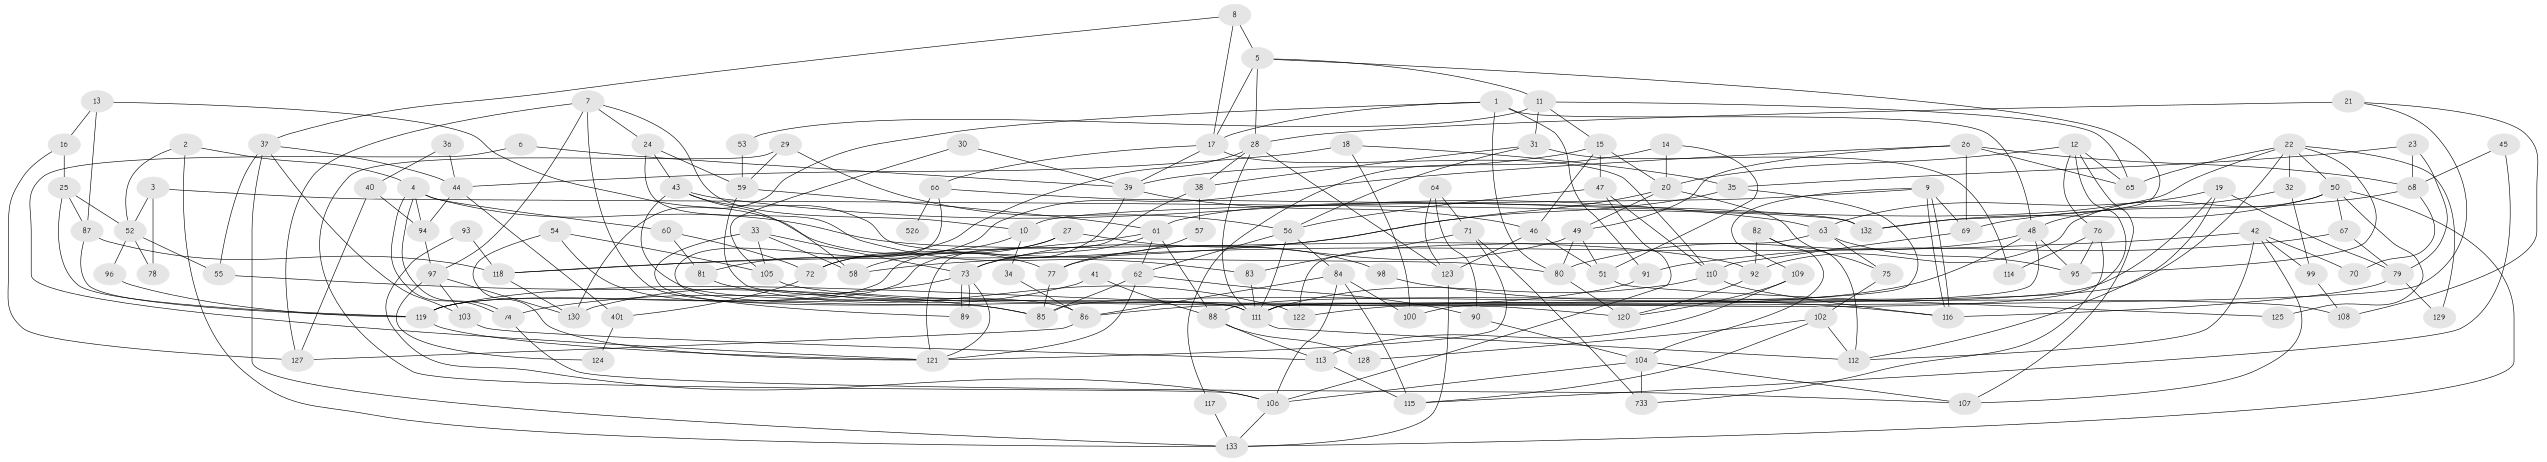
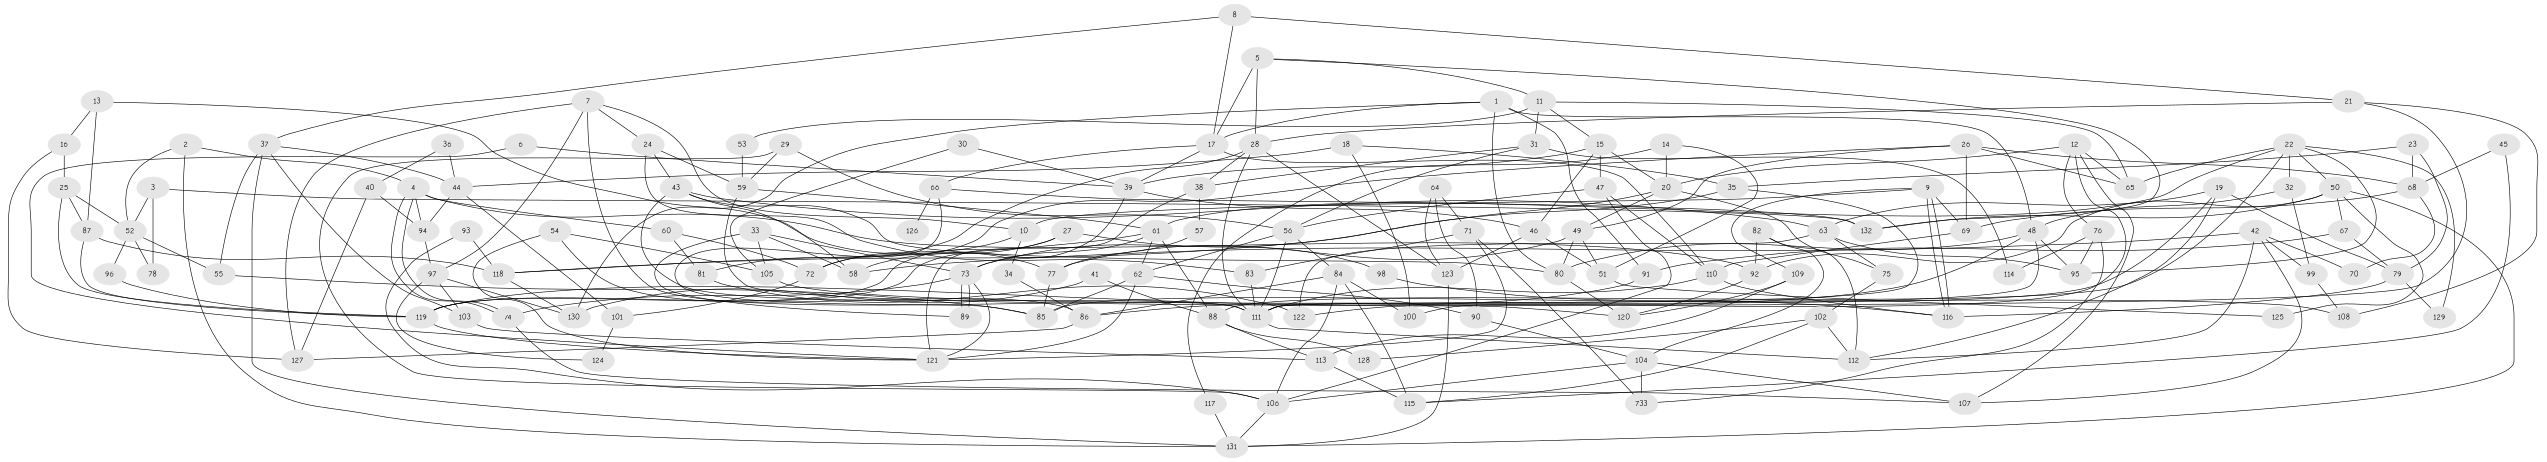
  graph {
    fontname="Comic Neue"
    node [color=gray90 fontname="Comic Neue" style=filled]
    edge [fontname="Comic Neue"]
    1
    17
    48
    80
    91
    130
    39
    66
    110
    111
    95
    86
    120
    119
    2
    4
    52
-   131 [label=133]
+   131
    60
    74
    92
    94
    78
    55
    96
    3
    132
    72
    81
    107
    97
    5
    11
    28
    15
    31
    53
    65
    38
    123
    6
    121
    46
    7
    10
    24
    127
    34
    43
    59
    83
    103
    124
    112
    8
    21
    37
    108
    122
    44
    9
    69
    109
    116
    113
-   101 [label=401]
+   101
    20
    47
    56
    114
    12
    76
    100
    49
    73
    75
    n77 [label=733]
    13
    16
    77
    87
    25
    85
    118
    14
    51
    117
    125
    106
-   126 [label=526]
+   126
    18
    35
    19
    63
    79
    129
    89
    102
    22
    32
    50
    61
    88
    99
    67
    62
    128
    23
    68
    70
    58
    26
    27
    98
    57
    29
    84
    30
    105
    33
    36
    40
    41
    42
    45
    115
    54
    90
    104
    64
    71
    82
    93
    1 -- 17
    1 -- 48
    1 -- 80
    1 -- 91
    1 -- 130
    17 -- 39
    17 -- 66
    17 -- 110
    48 -- 80
    48 -- 111
    48 -- 95
    48 -- 86
    80 -- 120
    91 -- 119
    39 -- 119
    39 -- 46
    66 -- 132
    66 -- 85
    66 -- 126
    110 -- 111
    110 -- 116
    111 -- 112
    86 -- 127
    119 -- 121
    2 -- 4
    2 -- 52
    2 -- 131
    4 -- 60
    4 -- 74
    4 -- 74
    4 -- 92
    4 -- 94
    52 -- 78
    52 -- 55
    52 -- 96
    60 -- 72
    60 -- 81
    74 -- 107
    92 -- 120
    94 -- 97
    55 -- 85
    96 -- 119
    3 -- 52
    3 -- 78
    3 -- 132
    72 -- 101
    81 -- 122
    97 -- 130
    97 -- 103
    97 -- 124
    5 -- 17
    5 -- 132
    5 -- 11
    5 -- 28
    11 -- 15
    11 -- 31
    11 -- 53
    11 -- 65
    28 -- 111
    28 -- 81
    28 -- 38
    28 -- 123
    15 -- 39
    15 -- 46
    15 -- 20
    15 -- 47
    31 -- 38
    31 -- 56
    31 -- 114
    53 -- 59
    38 -- 121
    38 -- 57
    123 -- 131
    6 -- 39
    6 -- 121
    46 -- 123
    46 -- 51
    7 -- 111
    7 -- 97
    7 -- 10
    7 -- 24
    7 -- 127
    10 -- 72
    10 -- 34
    24 -- 43
    24 -- 59
    24 -- 83
    34 -- 86
    43 -- 80
    43 -- 111
    43 -- 63
    43 -- 58
    59 -- 120
    59 -- 61
    83 -- 111
    103 -- 113
    8 -- 17
-   8 -- 5
+   8 -- 21
    8 -- 37
    21 -- 28
    21 -- 108
    21 -- 122
    37 -- 131
    37 -- 55
    37 -- 103
    37 -- 44
    44 -- 94
    44 -- 101
    9 -- 10
    9 -- 69
    9 -- 109
    9 -- 116
    9 -- 116
    69 -- 110
    109 -- 120
    109 -- 113
    113 -- 115
    101 -- 124
    20 -- 49
    20 -- 73
    20 -- 75
    47 -- 110
    47 -- 56
    47 -- 106
    56 -- 111
    56 -- 62
    56 -- 84
    12 -- 107
    12 -- 65
    12 -- 20
    12 -- 76
    12 -- 100
    76 -- 95
    76 -- 114
    76 -- n77
    49 -- 80
    49 -- 77
    49 -- 51
    73 -- 74
    73 -- 121
    73 -- 89
    73 -- 89
    75 -- 102
    13 -- 16
    13 -- 77
    13 -- 87
    16 -- 127
    16 -- 25
    77 -- 85
    87 -- 119
    87 -- 118
    25 -- 119
    25 -- 52
    25 -- 87
    118 -- 130
    14 -- 20
    14 -- 51
    14 -- 117
    51 -- 125
    117 -- 131
    106 -- 131
    18 -- 44
    18 -- 100
    18 -- 35
    35 -- 111
    35 -- 118
    19 -- 112
    19 -- 85
    19 -- 63
    19 -- 79
    63 -- 95
    63 -- 122
    63 -- 75
    79 -- 116
    79 -- 129
    102 -- 112
    102 -- 128
    102 -- 115
    22 -- 95
    22 -- 65
    22 -- 129
    22 -- 32
    22 -- 50
    22 -- 61
    22 -- 88
    32 -- 48
    32 -- 99
    50 -- 131
    50 -- 92
    50 -- 132
    50 -- 125
    50 -- 67
    61 -- 73
    61 -- 118
    61 -- 88
    61 -- 62
    88 -- 113
    88 -- 128
    99 -- 108
    67 -- 91
    67 -- 79
    62 -- 121
    62 -- 85
    62 -- 90
    23 -- 35
    23 -- 79
    23 -- 68
    68 -- 69
    68 -- 70
    26 -- 72
    26 -- 65
    26 -- 69
    26 -- 49
    26 -- 68
    27 -- 119
    27 -- 58
    27 -- 98
    98 -- 116
    57 -- 77
    29 -- 59
    29 -- 56
    29 -- 106
    84 -- 86
    84 -- 100
    84 -- 106
    84 -- 115
    30 -- 39
    30 -- 105
    105 -- 108
    33 -- 73
    33 -- 89
    33 -- 58
    33 -- 105
    36 -- 44
    36 -- 40
    40 -- 94
    40 -- 127
    41 -- 130
    41 -- 88
    42 -- 107
    42 -- 112
    42 -- 99
    42 -- 70
    42 -- 58
    45 -- 68
    45 -- 115
    54 -- 86
    54 -- 121
    54 -- 105
    90 -- 104
    104 -- 107
    104 -- n77
    104 -- 106
    64 -- 123
    64 -- 90
    64 -- 71
    71 -- 121
    71 -- 83
    71 -- n77
    82 -- 92
    82 -- 112
    82 -- 104
    93 -- 118
    93 -- 106
  }
